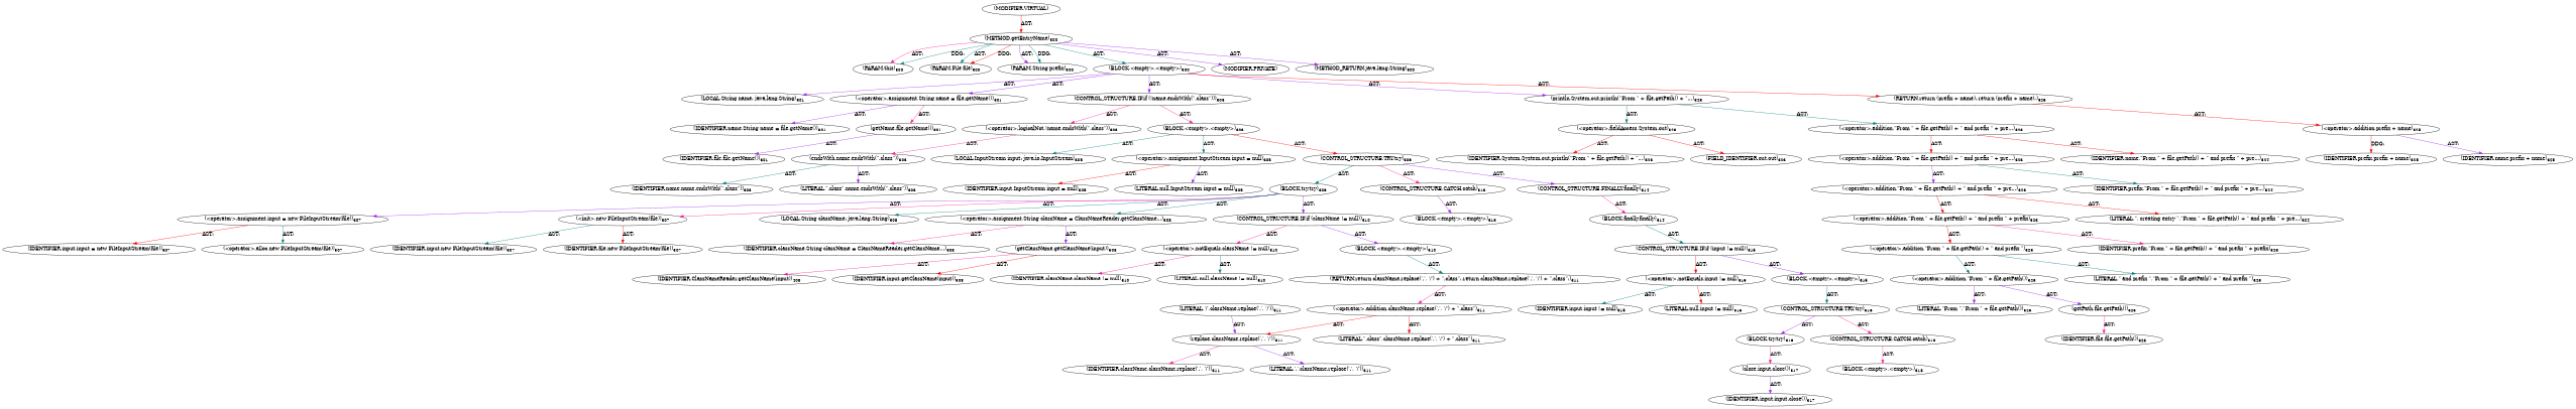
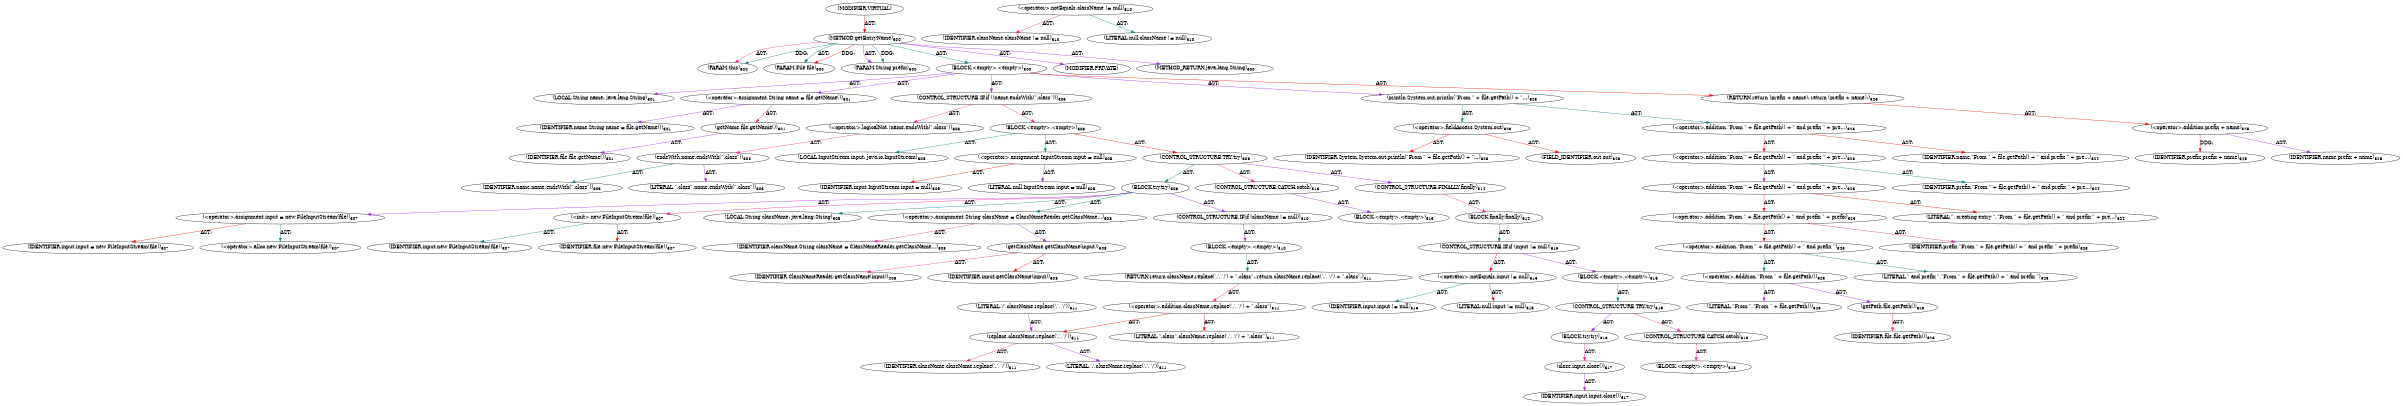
  digraph {
    edge [color=purple]
    n1 [label=<(METHOD,getEntryName)<SUB>300</SUB>>]
    n2 [label=<(PARAM,this)<SUB>300</SUB>>]
    n3 [label=<(PARAM,File file)<SUB>300</SUB>>]
    n4 [label=<(PARAM,String prefix)<SUB>300</SUB>>]
    n5 [label=<(BLOCK,&lt;empty&gt;,&lt;empty&gt;)<SUB>300</SUB>>]
    n6 [label=<(MODIFIER,PRIVATE)>]
    n7 [label=<(METHOD_RETURN,java.lang.String)<SUB>300</SUB>>]
    n8 [label=<(LOCAL,String name: java.lang.String)<SUB>301</SUB>>]
    n9 [label=<(&lt;operator&gt;.assignment,String name = file.getName())<SUB>301</SUB>>]
    n10 [label=<(CONTROL_STRUCTURE,IF,if (!name.endsWith(&quot;.class&quot;)))<SUB>303</SUB>>]
    n11 [label=<(println,System.out.println(&quot;From &quot; + file.getPath() + &quot;...)<SUB>323</SUB>>]
    n12 [label=<(RETURN,return (prefix + name);,return (prefix + name);)<SUB>325</SUB>>]
    n13 [label=<(MODIFIER,VIRTUAL)>]
    n14 [label=<(IDENTIFIER,name,String name = file.getName())<SUB>301</SUB>>]
    n15 [label=<(getName,file.getName())<SUB>301</SUB>>]
    n16 [label=<(&lt;operator&gt;.logicalNot,!name.endsWith(&quot;.class&quot;))<SUB>303</SUB>>]
    n17 [label=<(BLOCK,&lt;empty&gt;,&lt;empty&gt;)<SUB>303</SUB>>]
    n18 [label=<(&lt;operator&gt;.fieldAccess,System.out)<SUB>323</SUB>>]
    n19 [label=<(&lt;operator&gt;.addition,&quot;From &quot; + file.getPath() + &quot; and prefix &quot; + pre...)<SUB>323</SUB>>]
    n20 [label=<(&lt;operator&gt;.addition,prefix + name)<SUB>325</SUB>>]
    n21 [label=<(IDENTIFIER,file,file.getName())<SUB>301</SUB>>]
    n22 [label=<(endsWith,name.endsWith(&quot;.class&quot;))<SUB>303</SUB>>]
    n23 [label=<(LOCAL,InputStream input: java.io.InputStream)<SUB>305</SUB>>]
    n24 [label=<(&lt;operator&gt;.assignment,InputStream input = null)<SUB>305</SUB>>]
    n25 [label=<(CONTROL_STRUCTURE,TRY,try)<SUB>306</SUB>>]
    n26 [label=<(IDENTIFIER,name,name.endsWith(&quot;.class&quot;))<SUB>303</SUB>>]
    n27 [label=<(LITERAL,&quot;.class&quot;,name.endsWith(&quot;.class&quot;))<SUB>303</SUB>>]
    n28 [label=<(IDENTIFIER,input,InputStream input = null)<SUB>305</SUB>>]
    n29 [label=<(LITERAL,null,InputStream input = null)<SUB>305</SUB>>]
    n30 [label=<(BLOCK,try,try)<SUB>306</SUB>>]
    n31 [label=<(CONTROL_STRUCTURE,CATCH,catch)<SUB>313</SUB>>]
    n32 [label=<(CONTROL_STRUCTURE,FINALLY,finally)<SUB>314</SUB>>]
    n33 [label=<(&lt;operator&gt;.assignment,input = new FileInputStream(file))<SUB>307</SUB>>]
    n34 [label=<(&lt;init&gt;,new FileInputStream(file))<SUB>307</SUB>>]
    n35 [label=<(LOCAL,String className: java.lang.String)<SUB>308</SUB>>]
    n36 [label=<(&lt;operator&gt;.assignment,String className = ClassNameReader.getClassName...)<SUB>308</SUB>>]
    n37 [label=<(CONTROL_STRUCTURE,IF,if (className != null))<SUB>310</SUB>>]
    n38 [label=<(BLOCK,&lt;empty&gt;,&lt;empty&gt;)<SUB>313</SUB>>]
    n39 [label=<(BLOCK,finally,finally)<SUB>314</SUB>>]
    n40 [label=<(IDENTIFIER,input,input = new FileInputStream(file))<SUB>307</SUB>>]
    n41 [label=<(&lt;operator&gt;.alloc,new FileInputStream(file))<SUB>307</SUB>>]
    n42 [label=<(IDENTIFIER,input,new FileInputStream(file))<SUB>307</SUB>>]
    n43 [label=<(IDENTIFIER,file,new FileInputStream(file))<SUB>307</SUB>>]
    n44 [label=<(IDENTIFIER,className,String className = ClassNameReader.getClassName...)<SUB>308</SUB>>]
    n45 [label=<(getClassName,getClassName(input))<SUB>308</SUB>>]
    n46 [label=<(&lt;operator&gt;.notEquals,className != null)<SUB>310</SUB>>]
    n47 [label=<(BLOCK,&lt;empty&gt;,&lt;empty&gt;)<SUB>310</SUB>>]
    n48 [label=<(IDENTIFIER,ClassNameReader,getClassName(input))<SUB>408</SUB>>]
    n49 [label=<(IDENTIFIER,input,getClassName(input))<SUB>308</SUB>>]
    n50 [label=<(IDENTIFIER,className,className != null)<SUB>310</SUB>>]
    n51 [label=<(LITERAL,null,className != null)<SUB>310</SUB>>]
    n52 [label=<(RETURN,return className.replace('.', '/') + &quot;.class&quot;;,return className.replace('.', '/') + &quot;.class&quot;;)<SUB>311</SUB>>]
    n53 [label=<(&lt;operator&gt;.addition,className.replace('.', '/') + &quot;.class&quot;)<SUB>311</SUB>>]
    n54 [label=<(replace,className.replace('.', '/'))<SUB>311</SUB>>]
    n55 [label=<(LITERAL,&quot;.class&quot;,className.replace('.', '/') + &quot;.class&quot;)<SUB>311</SUB>>]
    n56 [label=<(IDENTIFIER,className,className.replace('.', '/'))<SUB>311</SUB>>]
    n57 [label=<(LITERAL,'.',className.replace('.', '/'))<SUB>311</SUB>>]
    n58 [label=<(LITERAL,'/',className.replace('.', '/'))<SUB>311</SUB>>]
    n59 [label=<(CONTROL_STRUCTURE,IF,if (input != null))<SUB>315</SUB>>]
    n60 [label=<(&lt;operator&gt;.notEquals,input != null)<SUB>315</SUB>>]
    n61 [label=<(BLOCK,&lt;empty&gt;,&lt;empty&gt;)<SUB>315</SUB>>]
    n62 [label=<(IDENTIFIER,input,input != null)<SUB>315</SUB>>]
    n63 [label=<(LITERAL,null,input != null)<SUB>315</SUB>>]
    n64 [label=<(CONTROL_STRUCTURE,TRY,try)<SUB>316</SUB>>]
    n65 [label=<(BLOCK,try,try)<SUB>316</SUB>>]
    n66 [label=<(CONTROL_STRUCTURE,CATCH,catch)<SUB>318</SUB>>]
    n67 [label=<(close,input.close())<SUB>317</SUB>>]
    n68 [label=<(BLOCK,&lt;empty&gt;,&lt;empty&gt;)<SUB>318</SUB>>]
    n69 [label=<(IDENTIFIER,input,input.close())<SUB>317</SUB>>]
    n70 [label=<(IDENTIFIER,System,System.out.println(&quot;From &quot; + file.getPath() + &quot;...)<SUB>323</SUB>>]
    n71 [label=<(FIELD_IDENTIFIER,out,out)<SUB>323</SUB>>]
    n72 [label=<(&lt;operator&gt;.addition,&quot;From &quot; + file.getPath() + &quot; and prefix &quot; + pre...)<SUB>323</SUB>>]
    n73 [label=<(IDENTIFIER,name,&quot;From &quot; + file.getPath() + &quot; and prefix &quot; + pre...)<SUB>324</SUB>>]
    n74 [label=<(&lt;operator&gt;.addition,&quot;From &quot; + file.getPath() + &quot; and prefix &quot; + pre...)<SUB>323</SUB>>]
    n75 [label=<(IDENTIFIER,prefix,&quot;From &quot; + file.getPath() + &quot; and prefix &quot; + pre...)<SUB>324</SUB>>]
    n76 [label=<(&lt;operator&gt;.addition,&quot;From &quot; + file.getPath() + &quot; and prefix &quot; + prefix)<SUB>323</SUB>>]
    n77 [label=<(LITERAL,&quot;, creating entry &quot;,&quot;From &quot; + file.getPath() + &quot; and prefix &quot; + pre...)<SUB>324</SUB>>]
    n78 [label=<(&lt;operator&gt;.addition,&quot;From &quot; + file.getPath() + &quot; and prefix &quot;)<SUB>323</SUB>>]
    n79 [label=<(IDENTIFIER,prefix,&quot;From &quot; + file.getPath() + &quot; and prefix &quot; + prefix)<SUB>323</SUB>>]
    n80 [label=<(&lt;operator&gt;.addition,&quot;From &quot; + file.getPath())<SUB>323</SUB>>]
    n81 [label=<(LITERAL,&quot; and prefix &quot;,&quot;From &quot; + file.getPath() + &quot; and prefix &quot;)<SUB>323</SUB>>]
    n82 [label=<(LITERAL,&quot;From &quot;,&quot;From &quot; + file.getPath())<SUB>323</SUB>>]
    n83 [label=<(getPath,file.getPath())<SUB>323</SUB>>]
    n84 [label=<(IDENTIFIER,file,file.getPath())<SUB>323</SUB>>]
    n85 [label=<(IDENTIFIER,prefix,prefix + name)<SUB>325</SUB>>]
    n86 [label=<(IDENTIFIER,name,prefix + name)<SUB>325</SUB>>]
    n1 -> n2 [color=deeppink label="AST: "]
    n1 -> n2 [color=teal label="DDG: "]
    n1 -> n3 [color=teal label="AST: "]
    n1 -> n3 [color=red label="DDG: "]
    n1 -> n4 [label="AST: "]
    n1 -> n4 [color=teal label="DDG: "]
    n1 -> n5 [color=teal label="AST: "]
    n1 -> n6 [label="AST: "]
    n1 -> n7 [label="AST: "]
    n5 -> n8 [label="AST: "]
    n5 -> n9 [label="AST: "]
    n5 -> n10 [label="AST: "]
    n5 -> n11 [label="AST: "]
    n5 -> n12 [color=red label="AST: "]
    n9 -> n14 [label="AST: "]
    n9 -> n15 [color=deeppink label="AST: "]
    n10 -> n16 [color=deeppink label="AST: "]
    n10 -> n17 [color=deeppink label="AST: "]
    n11 -> n18 [color=teal label="AST: "]
    n11 -> n19 [color=teal label="AST: "]
    n12 -> n20 [color=red label="AST: "]
    n13 -> n1 [color=red label="AST: "]
    n15 -> n21 [label="AST: "]
    n16 -> n22 [color=deeppink label="AST: "]
    n17 -> n23 [color=teal label="AST: "]
    n17 -> n24 [color=teal label="AST: "]
    n17 -> n25 [color=red label="AST: "]
    n18 -> n70 [color=red label="AST: "]
    n18 -> n71 [color=red label="AST: "]
    n19 -> n72 [color=red label="AST: "]
    n19 -> n73 [color=red label="AST: "]
    n20 -> n85 [color=red label="DDG: "]
    n20 -> n86 [label="AST: "]
    n22 -> n26 [color=teal label="AST: "]
    n22 -> n27 [label="AST: "]
    n24 -> n28 [color=red label="AST: "]
    n24 -> n29 [label="AST: "]
    n25 -> n30 [color=teal label="AST: "]
    n25 -> n31 [color=deeppink label="AST: "]
    n25 -> n32 [label="AST: "]
    n30 -> n33 [label="AST: "]
    n30 -> n34 [color=deeppink label="AST: "]
    n30 -> n35 [color=teal label="AST: "]
    n30 -> n36 [color=teal label="AST: "]
    n30 -> n37 [label="AST: "]
    n31 -> n38 [label="AST: "]
    n32 -> n39 [color=deeppink label="AST: "]
    n33 -> n40 [color=red label="AST: "]
    n33 -> n41 [color=teal label="AST: "]
    n34 -> n42 [color=teal label="AST: "]
    n34 -> n43 [color=red label="AST: "]
    n36 -> n44 [color=deeppink label="AST: "]
    n36 -> n45 [label="AST: "]
-   n37 -> n46 [color=deeppink label="AST: "]
    n37 -> n47 [label="AST: "]
    n39 -> n59 [color=teal label="AST: "]
    n45 -> n48 [color=deeppink label="AST: "]
    n45 -> n49 [color=red label="AST: "]
    n46 -> n50 [color=deeppink label="AST: "]
    n46 -> n51 [color=teal label="AST: "]
    n47 -> n52 [color=teal label="AST: "]
    n52 -> n53 [color=deeppink label="AST: "]
    n53 -> n54 [color=red label="AST: "]
    n53 -> n55 [color=red label="AST: "]
    n54 -> n56 [color=deeppink label="AST: "]
    n54 -> n57 [label="AST: "]
    n58 -> n54 [label="AST: "]
    n59 -> n60 [color=red label="AST: "]
    n59 -> n61 [label="AST: "]
    n60 -> n62 [color=teal label="AST: "]
    n60 -> n63 [color=red label="AST: "]
    n61 -> n64 [color=teal label="AST: "]
    n64 -> n65 [label="AST: "]
    n64 -> n66 [color=deeppink label="AST: "]
    n65 -> n67 [color=deeppink label="AST: "]
    n66 -> n68 [color=deeppink label="AST: "]
    n67 -> n69 [label="AST: "]
    n72 -> n74 [label="AST: "]
    n72 -> n75 [color=teal label="AST: "]
    n74 -> n76 [color=red label="AST: "]
    n74 -> n77 [color=red label="AST: "]
    n76 -> n78 [color=red label="AST: "]
    n76 -> n79 [color=deeppink label="AST: "]
    n78 -> n80 [color=teal label="AST: "]
    n78 -> n81 [color=teal label="AST: "]
    n80 -> n82 [label="AST: "]
    n80 -> n83 [label="AST: "]
    n83 -> n84 [color=deeppink label="AST: "]
  }
